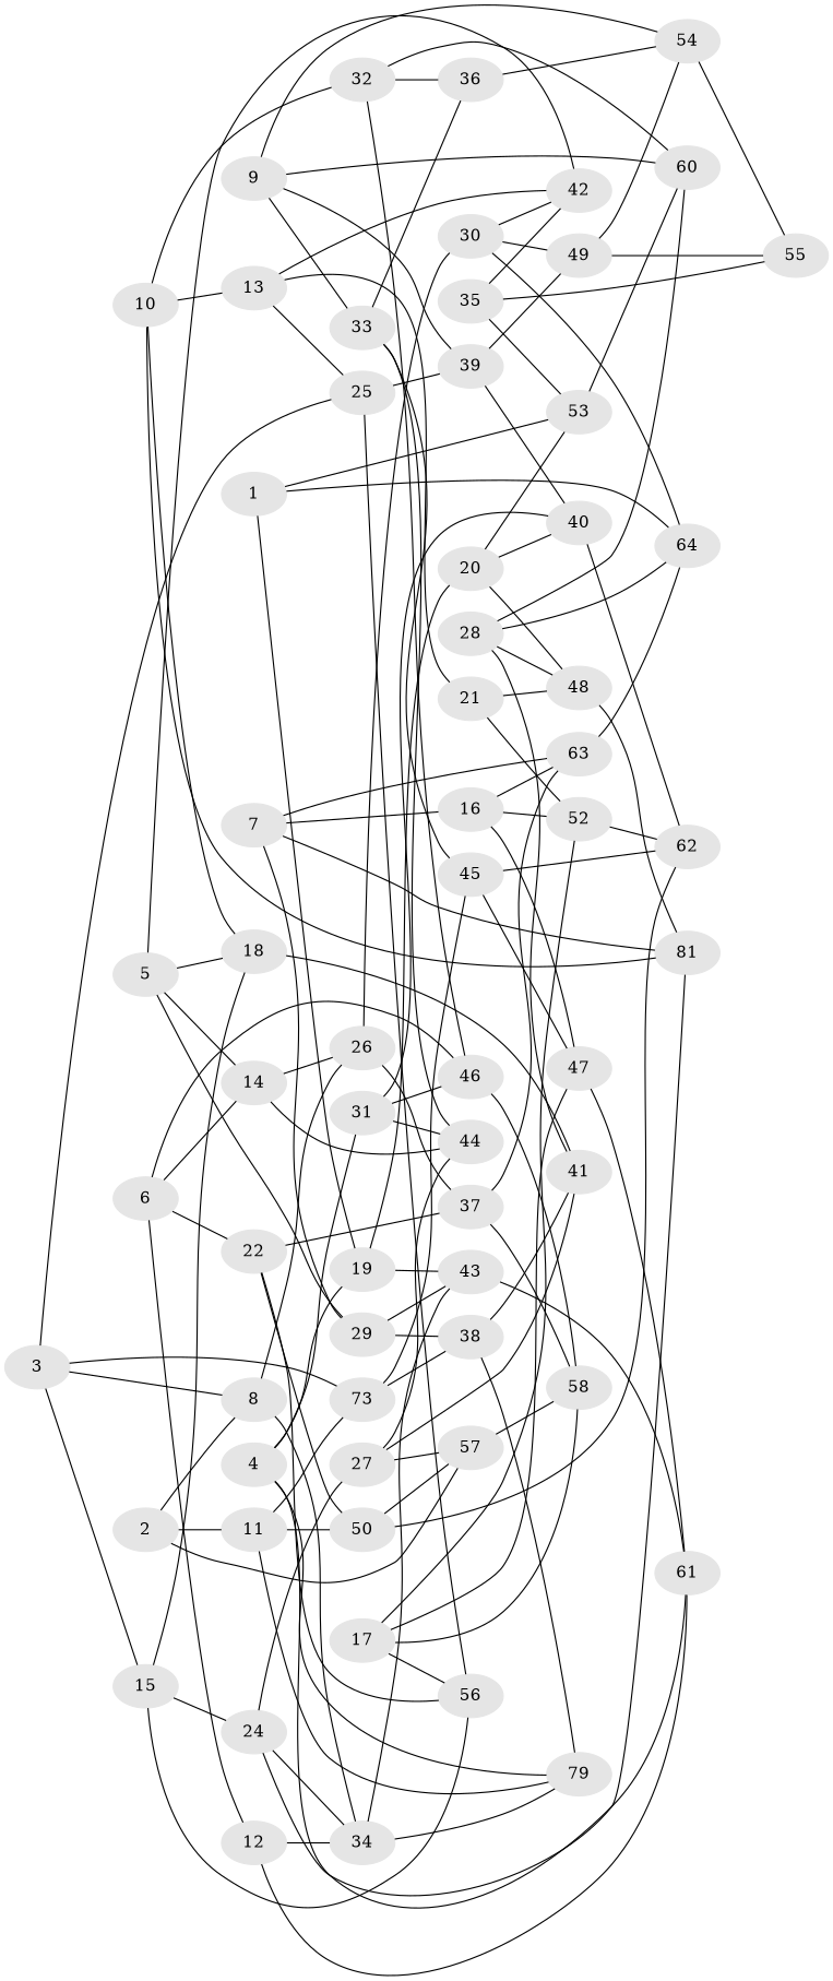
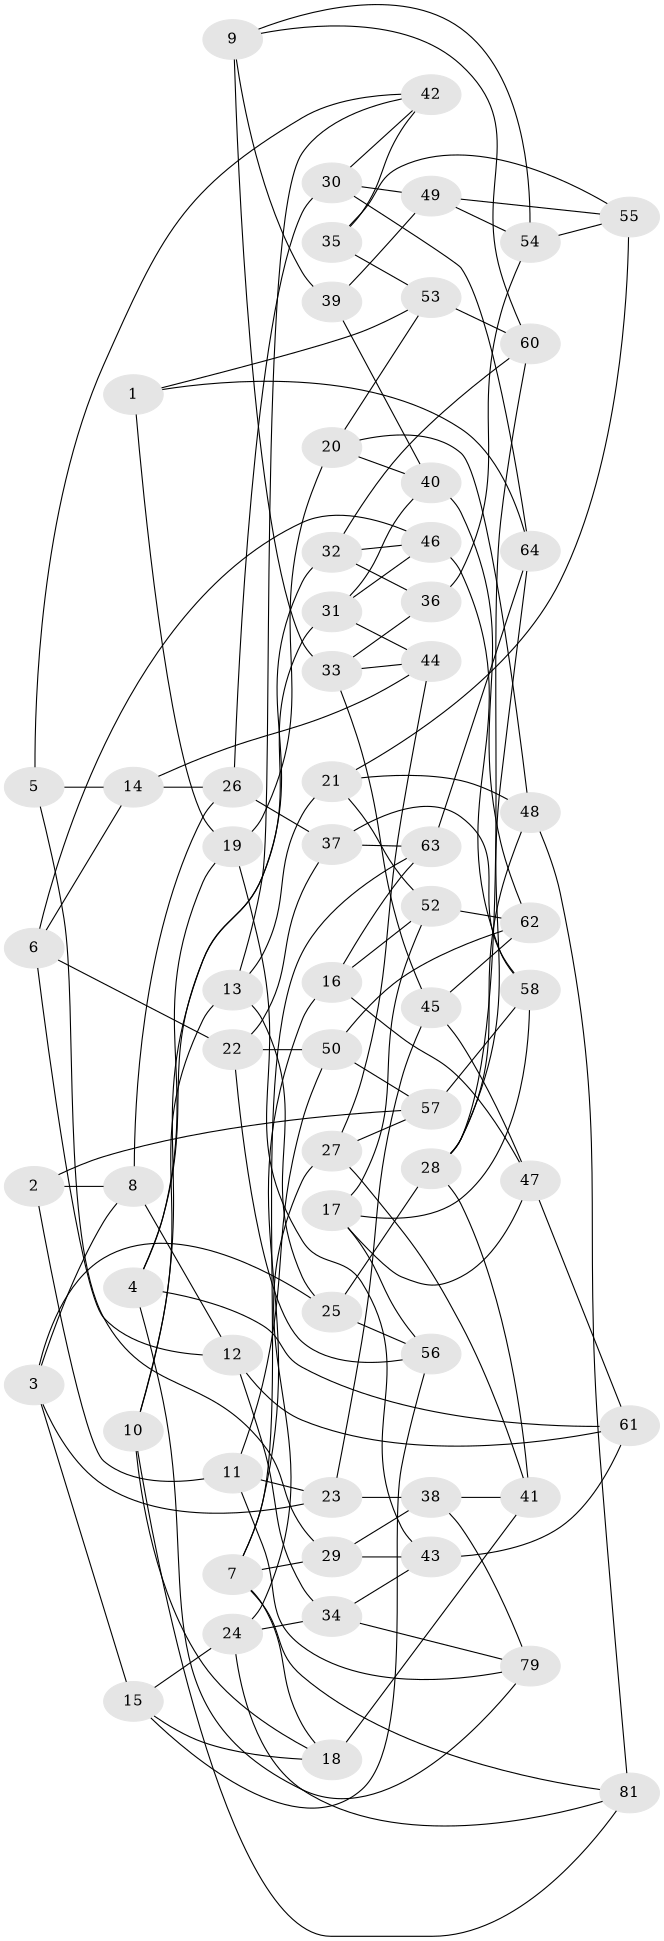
  graph {
    rankdir=LR
    node [color=gray90 style=filled]
    1
    19
    53
    64
    20
    43
    36
    54
    60
    2
    8
    11
    57
    12
    26
-   23 [label=73]
+   23
    n17 [label=79]
    50
    35
    42
    55
    58
    3
    15
    25
    18
    24
    56
    38
    45
    39
    4
    31
    61
    46
    44
    40
    5
    14
    29
    41
    6
    22
    34
    37
    7
    16
    n48 [label=81]
    63
    47
    52
    30
    9
    33
    49
    10
    13
    32
    21
    62
    48
    27
    17
    28
    1 -- 19
    1 -- 53
    1 -- 64
    19 -- 20
    19 -- 43
    53 -- 60
    20 -- 53
    20 -- 40
    20 -- 48
    43 -- 61
    36 -- 54
    54 -- 55
    2 -- 8
    2 -- 11
    2 -- 57
-   8 -- 34
+   8 -- 12
    8 -- 26
    11 -- 23
    11 -- n17
    11 -- 50
    57 -- 58
    12 -- 61
    12 -- 34
    26 -- 37
    26 -- 30
    23 -- 38
    23 -- 45
    50 -- 57
    50 -- 62
    35 -- 53
    35 -- 42
    35 -- 55
    3 -- 8
    3 -- 23
    3 -- 15
    3 -- 25
    15 -- 18
    15 -- 24
    15 -- 56
    25 -- 56
-   25 -- 39
+   25 -- 28
    18 -- 41
    24 -- 34
    24 -- n48
    24 -- 27
    38 -- n17
    38 -- 41
    45 -- 47
    45 -- 62
    39 -- 40
    39 -- 49
    4 -- 19
    4 -- n17
    4 -- 31
    4 -- 61
    31 -- 46
    31 -- 44
    31 -- 40
    46 -- 58
    40 -- 62
    5 -- 42
-   5 -- 18
+   7 -- 18
    5 -- 14
    5 -- 29
    14 -- 26
    14 -- 44
    29 -- 43
    29 -- 38
    6 -- 12
    6 -- 46
    6 -- 14
    6 -- 22
    22 -- 50
    22 -- 56
    22 -- 37
    34 -- 43
    34 -- n17
    37 -- 58
    37 -- 63
    7 -- 29
    7 -- 16
    7 -- n48
    7 -- 63
    16 -- 63
    16 -- 47
    16 -- 52
    63 -- 64
    47 -- 61
    52 -- 62
    30 -- 64
    30 -- 42
    30 -- 49
    9 -- 54
    9 -- 60
    9 -- 39
    9 -- 33
    33 -- 36
    33 -- 45
    33 -- 44
    49 -- 54
    49 -- 55
    10 -- 18
    10 -- n48
    10 -- 13
    10 -- 32
    13 -- 42
    13 -- 25
    13 -- 21
    32 -- 36
    32 -- 60
    32 -- 46
+   21 -- 55
    21 -- 52
    21 -- 48
    48 -- n48
    27 -- 57
    27 -- 44
    27 -- 41
    17 -- 58
    17 -- 56
    17 -- 47
    17 -- 52
    28 -- 64
    28 -- 60
    28 -- 41
    28 -- 48
  }
